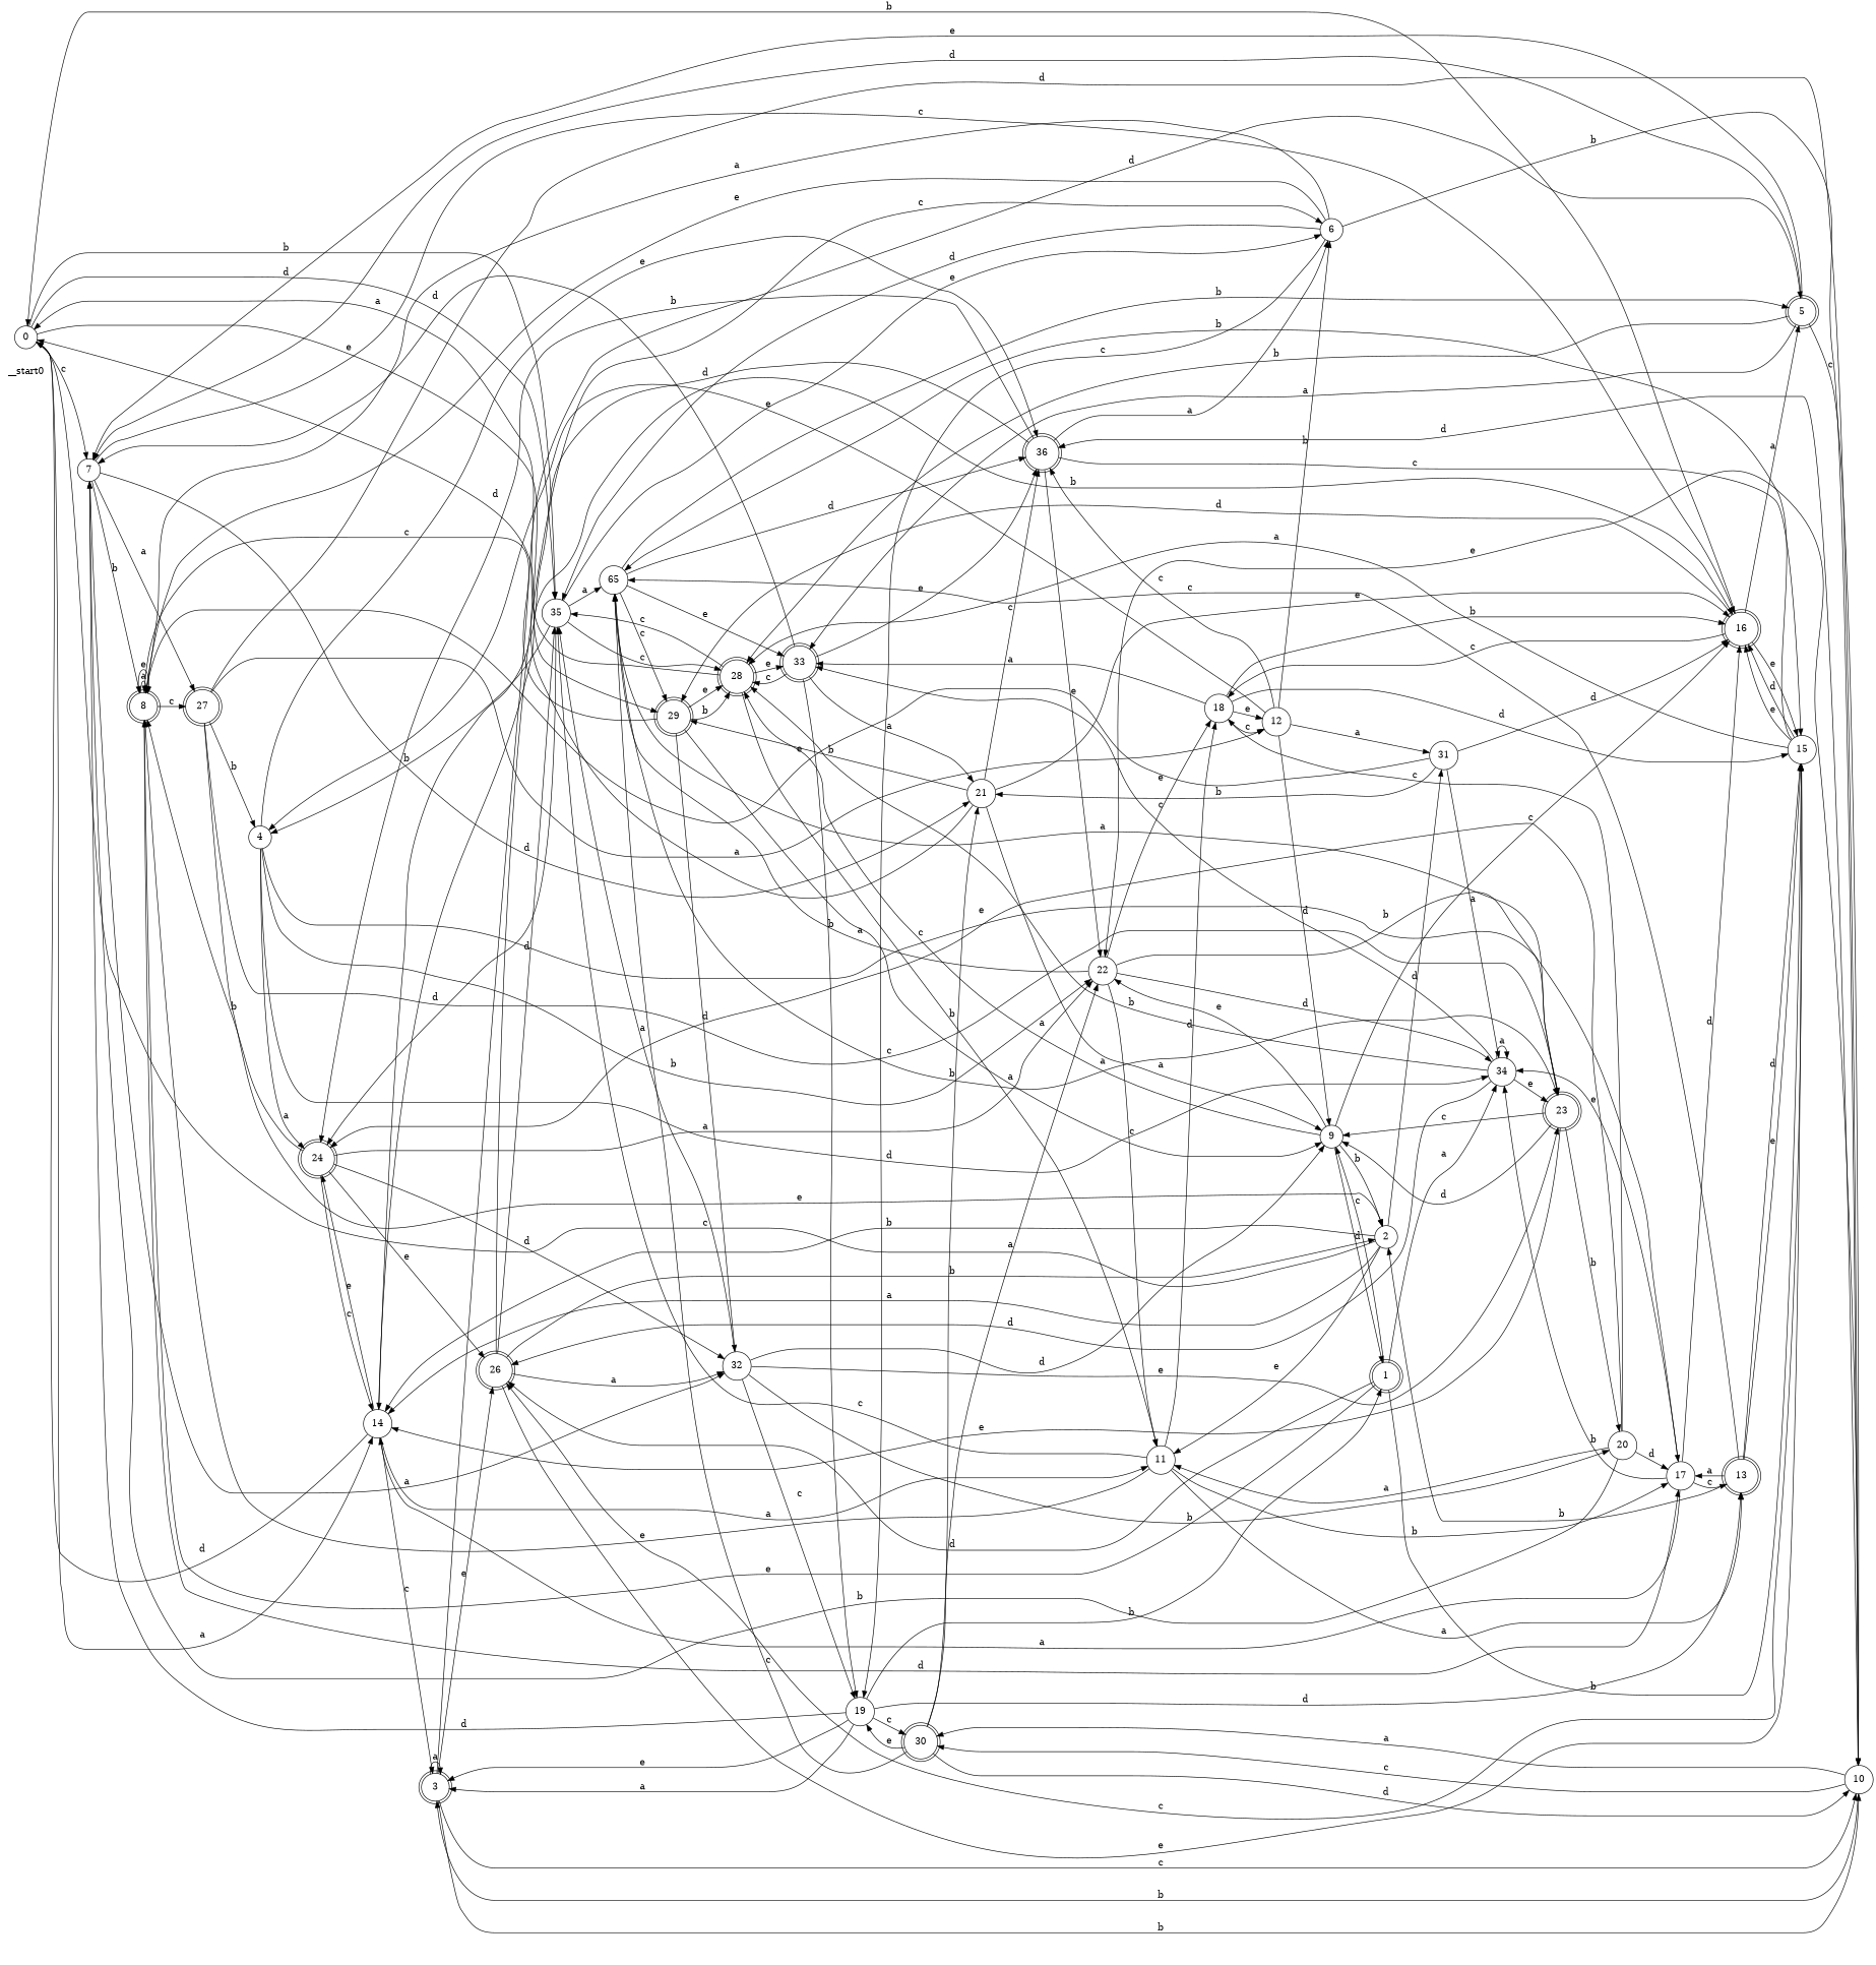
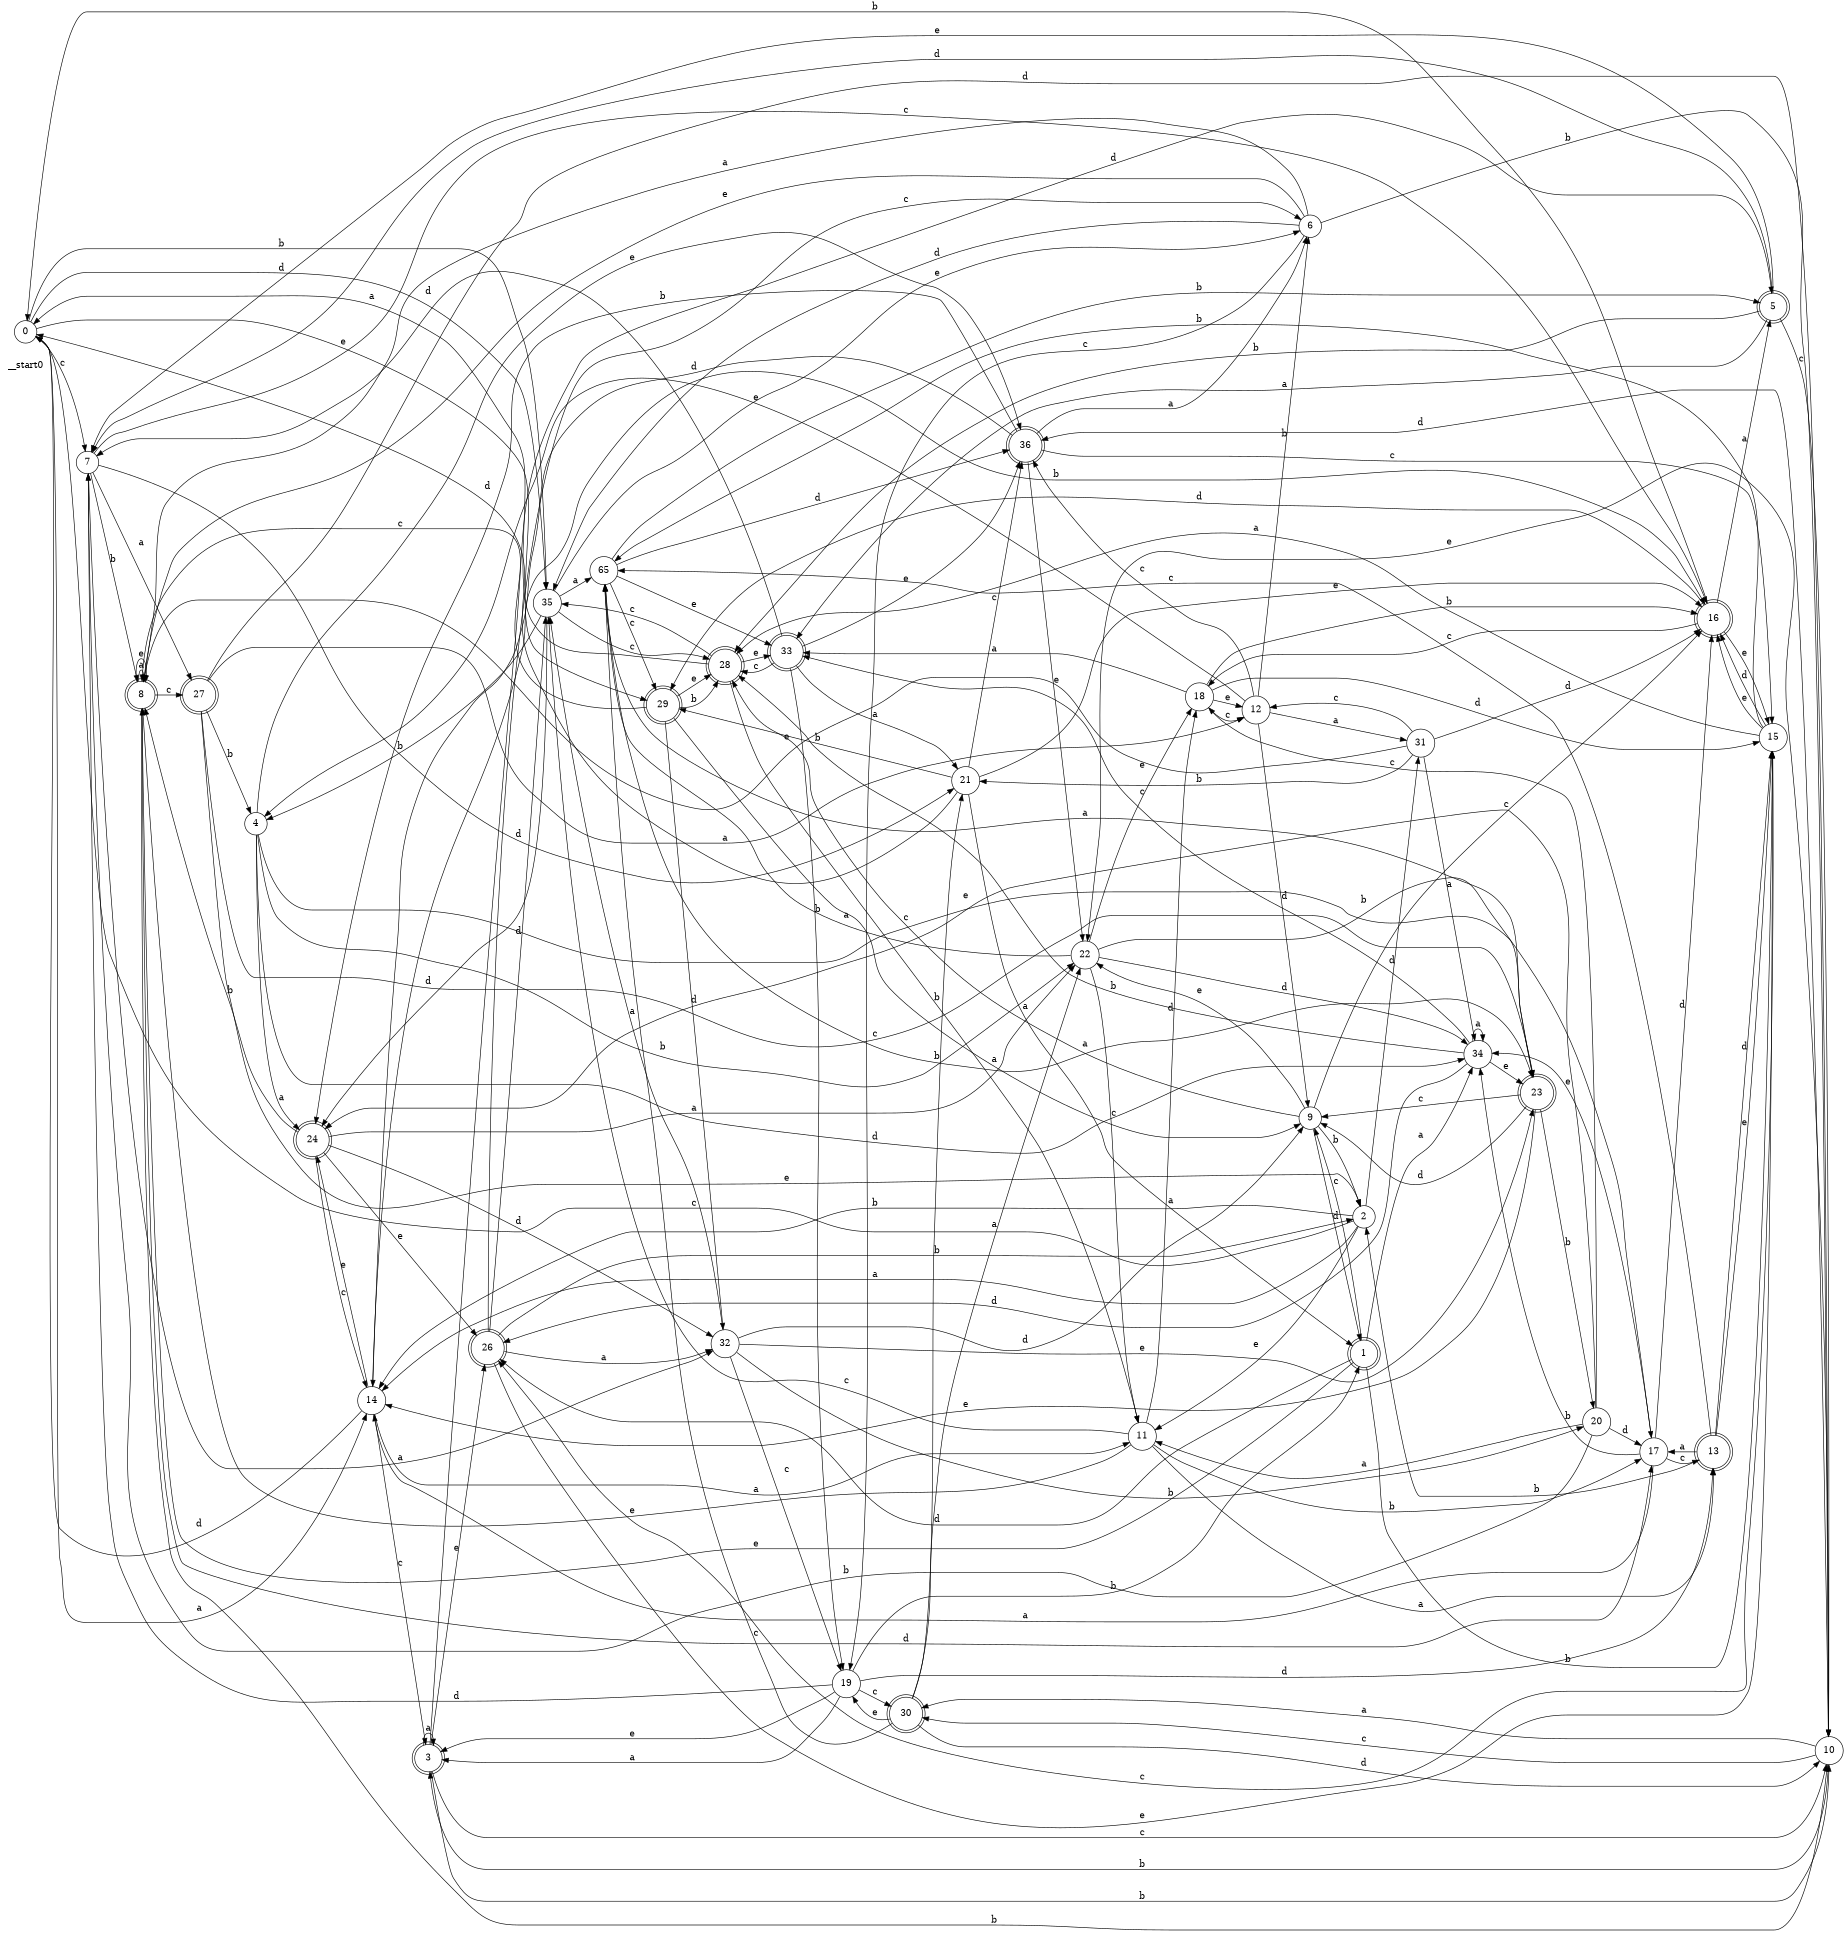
  digraph {
    rankdir=LR
    node [shape=circle color=black fillcolor=white style=filled]
    __start0 [shape=none color="" fillcolor="" style=""]
    n2 [label=0]
    n3 [label=7]
    n4 [label=14]
    n5 [label=29 shape=doublecircle style="rounded,filled"]
    n6 [label=35]
    n7 [label=8 shape=doublecircle style="rounded,filled"]
    n8 [label=16 shape=doublecircle style="rounded,filled"]
    n9 [label=21]
    n10 [label=27 shape=doublecircle style="rounded,filled"]
    n11 [label=32]
    n12 [label=11]
    n13 [label=3 shape=doublecircle style="rounded,filled"]
    n14 [label=24 shape=doublecircle style="rounded,filled"]
    n15 [label=9]
    n16 [label=28 shape=doublecircle style="rounded,filled"]
    n17 [label=4]
    n18 [label=6]
    n19 [label=65]
    n20 [label=1 shape=doublecircle style="rounded,filled"]
    n21 [label=15]
    n22 [label=26 shape=doublecircle style="rounded,filled"]
    n23 [label=34]
    n24 [label=10]
    n25 [label=17]
    n26 [label=2]
    n27 [label=22]
    n28 [label=23 shape=doublecircle style="rounded,filled"]
    n29 [label=33 shape=doublecircle style="rounded,filled"]
    n30 [label=31]
    n31 [label=13 shape=doublecircle style="rounded,filled"]
    n32 [label=18]
    n33 [label=12]
    n34 [label=5 shape=doublecircle style="rounded,filled"]
    n35 [label=36 shape=doublecircle style="rounded,filled"]
    n36 [label=30 shape=doublecircle style="rounded,filled"]
    n37 [label=20]
    n38 [label=19]
    n2 -> n3 [label=c]
    n2 -> n4 [label=a]
    n2 -> n5 [label=e]
    n2 -> n6 [label=b]
    n2 -> n6 [label=d]
    n3 -> n7 [label=b]
    n3 -> n8 [label=c]
    n3 -> n9 [label=d]
    n3 -> n10 [label=a]
    n3 -> n11 [label=a]
    n4 -> n2 [label=d]
    n4 -> n8 [label=b]
    n4 -> n12 [label=a]
    n4 -> n13 [label=c]
    n4 -> n14 [label=e]
    n5 -> n7 [label=c]
    n5 -> n11 [label=d]
    n5 -> n15 [label=a]
    n5 -> n16 [label=b]
    n5 -> n16 [label=e]
    n6 -> n14 [label=d]
    n6 -> n16 [label=c]
    n6 -> n17 [label=b]
    n6 -> n18 [label=e]
    n6 -> n19 [label=a]
    n7 -> n7 [label=a]
    n7 -> n7 [label=e]
    n7 -> n10 [label=c]
+   n7 -> n24 [label=b]
    n7 -> n25 [label=d]
    n8 -> n2 [label=b]
    n8 -> n5 [label=d]
    n8 -> n21 [label=e]
    n8 -> n32 [label=c]
    n8 -> n34 [label=a]
    n9 -> n2 [label=d]
    n9 -> n5 [label=b]
    n9 -> n8 [label=e]
-   n9 -> n15 [label=a]
+   n9 -> n20 [label=a]
    n9 -> n35 [label=c]
    n10 -> n17 [label=b]
    n10 -> n24 [label=d]
    n10 -> n26 [label=e]
    n10 -> n28 [label=c]
    n10 -> n33 [label=a]
    n11 -> n6 [label=a]
    n11 -> n15 [label=d]
    n11 -> n28 [label=e]
    n11 -> n37 [label=b]
    n11 -> n38 [label=c]
    n12 -> n6 [label=c]
    n12 -> n7 [label=e]
    n12 -> n25 [label=b]
    n12 -> n31 [label=a]
    n12 -> n32 [label=d]
    n13 -> n13 [label=a]
    n13 -> n22 [label=e]
    n13 -> n24 [label=b]
    n13 -> n24 [label=c]
    n13 -> n34 [label=d]
    n14 -> n4 [label=c]
    n14 -> n7 [label=b]
    n14 -> n11 [label=d]
    n14 -> n22 [label=e]
    n14 -> n27 [label=a]
    n15 -> n8 [label=c]
    n15 -> n16 [label=a]
    n15 -> n20 [label=d]
    n15 -> n26 [label=b]
    n15 -> n27 [label=e]
    n16 -> n2 [label=a]
    n16 -> n6 [label=c]
    n16 -> n12 [label=b]
    n16 -> n29 [label=e]
    n17 -> n14 [label=a]
    n17 -> n23 [label=d]
    n17 -> n27 [label=b]
    n17 -> n28 [label=c]
    n17 -> n35 [label=e]
    n18 -> n6 [label=d]
    n18 -> n7 [label=a]
    n18 -> n7 [label=e]
    n18 -> n24 [label=b]
    n18 -> n38 [label=c]
    n19 -> n5 [label=c]
    n19 -> n28 [label=a]
    n19 -> n29 [label=e]
    n19 -> n34 [label=b]
    n19 -> n35 [label=d]
    n20 -> n7 [label=e]
    n20 -> n15 [label=c]
    n20 -> n21 [label=b]
    n20 -> n22 [label=d]
    n20 -> n23 [label=a]
    n21 -> n8 [label=d]
    n21 -> n8 [label=e]
    n21 -> n16 [label=a]
    n21 -> n19 [label=b]
    n21 -> n22 [label=c]
    n22 -> n6 [label=d]
    n22 -> n11 [label=a]
    n22 -> n18 [label=c]
    n22 -> n21 [label=e]
    n22 -> n26 [label=b]
    n23 -> n16 [label=b]
    n23 -> n22 [label=d]
    n23 -> n23 [label=a]
    n23 -> n28 [label=e]
    n23 -> n29 [label=c]
    n24 -> n13 [label=b]
    n24 -> n27 [label=e]
    n24 -> n35 [label=d]
    n24 -> n36 [label=a]
    n24 -> n36 [label=c]
    n25 -> n4 [label=a]
    n25 -> n8 [label=d]
    n25 -> n23 [label=b]
    n25 -> n23 [label=e]
    n25 -> n31 [label=c]
    n26 -> n2 [label=c]
    n26 -> n4 [label=a]
    n26 -> n4 [label=b]
    n26 -> n12 [label=e]
    n26 -> n30 [label=d]
    n27 -> n12 [label=c]
    n27 -> n19 [label=a]
    n27 -> n23 [label=d]
    n27 -> n25 [label=b]
    n27 -> n32 [label=e]
    n28 -> n4 [label=e]
    n28 -> n15 [label=c]
    n28 -> n15 [label=d]
    n28 -> n19 [label=a]
    n28 -> n37 [label=b]
    n29 -> n3 [label=d]
    n29 -> n9 [label=a]
    n29 -> n16 [label=c]
    n29 -> n35 [label=e]
    n29 -> n38 [label=b]
    n30 -> n7 [label=e]
    n30 -> n8 [label=d]
    n30 -> n9 [label=b]
    n30 -> n23 [label=a]
+   n30 -> n33 [label=c]
    n31 -> n19 [label=c]
    n31 -> n21 [label=d]
    n31 -> n21 [label=e]
    n31 -> n25 [label=a]
    n31 -> n26 [label=b]
    n32 -> n8 [label=b]
    n32 -> n21 [label=d]
    n32 -> n29 [label=a]
    n32 -> n33 [label=c]
    n32 -> n33 [label=e]
    n33 -> n15 [label=d]
    n33 -> n17 [label=e]
    n33 -> n18 [label=b]
    n33 -> n30 [label=a]
    n33 -> n35 [label=c]
    n34 -> n3 [label=d]
    n34 -> n3 [label=e]
    n34 -> n16 [label=b]
    n34 -> n24 [label=c]
    n34 -> n29 [label=a]
    n35 -> n4 [label=d]
    n35 -> n14 [label=b]
    n35 -> n18 [label=a]
    n35 -> n21 [label=c]
    n35 -> n27 [label=e]
    n36 -> n9 [label=b]
    n36 -> n19 [label=c]
    n36 -> n24 [label=d]
    n36 -> n27 [label=a]
    n36 -> n38 [label=e]
    n37 -> n3 [label=b]
    n37 -> n12 [label=a]
    n37 -> n14 [label=e]
    n37 -> n25 [label=d]
    n37 -> n32 [label=c]
    n38 -> n3 [label=d]
    n38 -> n13 [label=a]
    n38 -> n13 [label=e]
    n38 -> n20 [label=b]
    n38 -> n31 [label=d]
    n38 -> n36 [label=c]
  }
